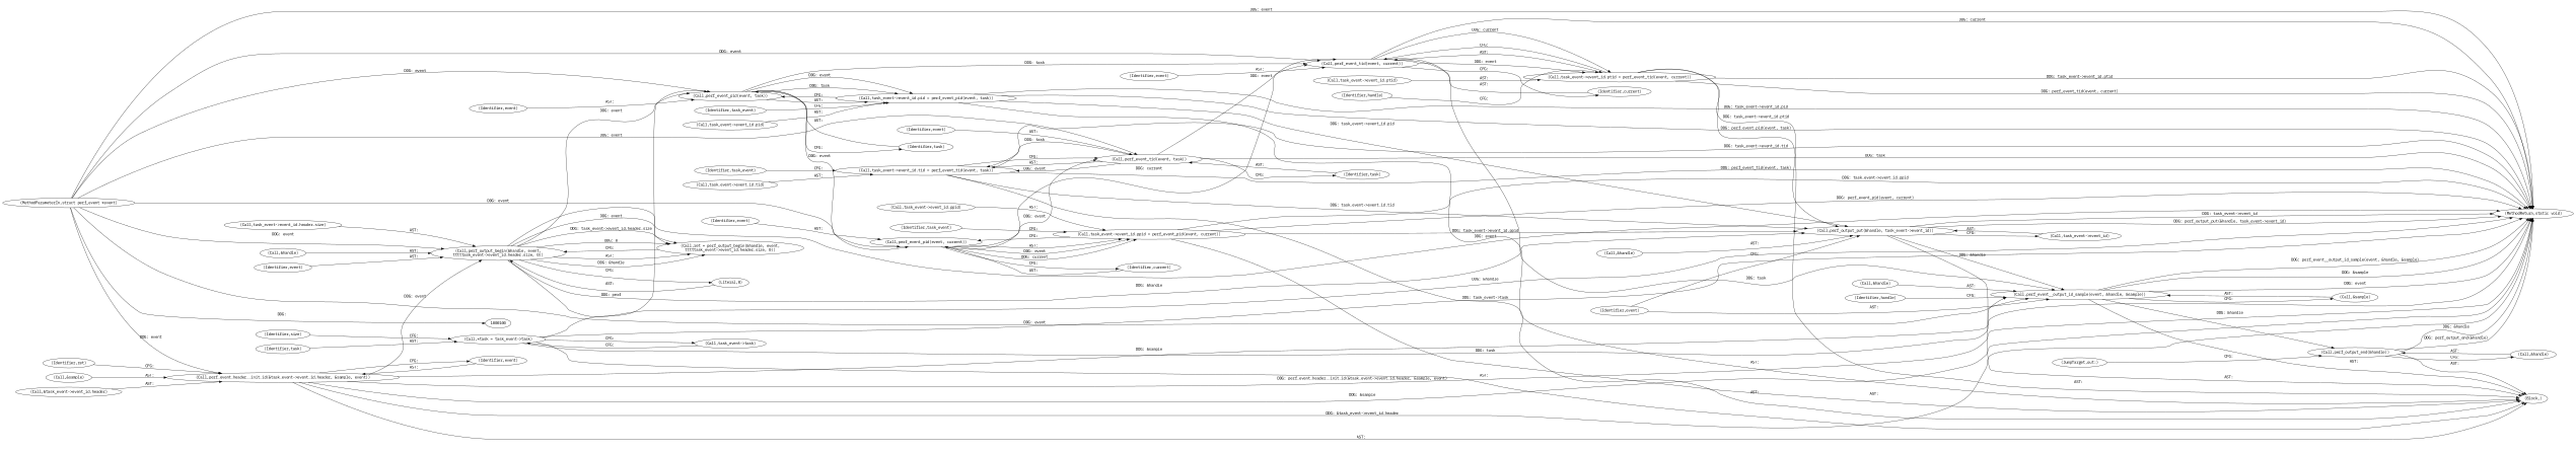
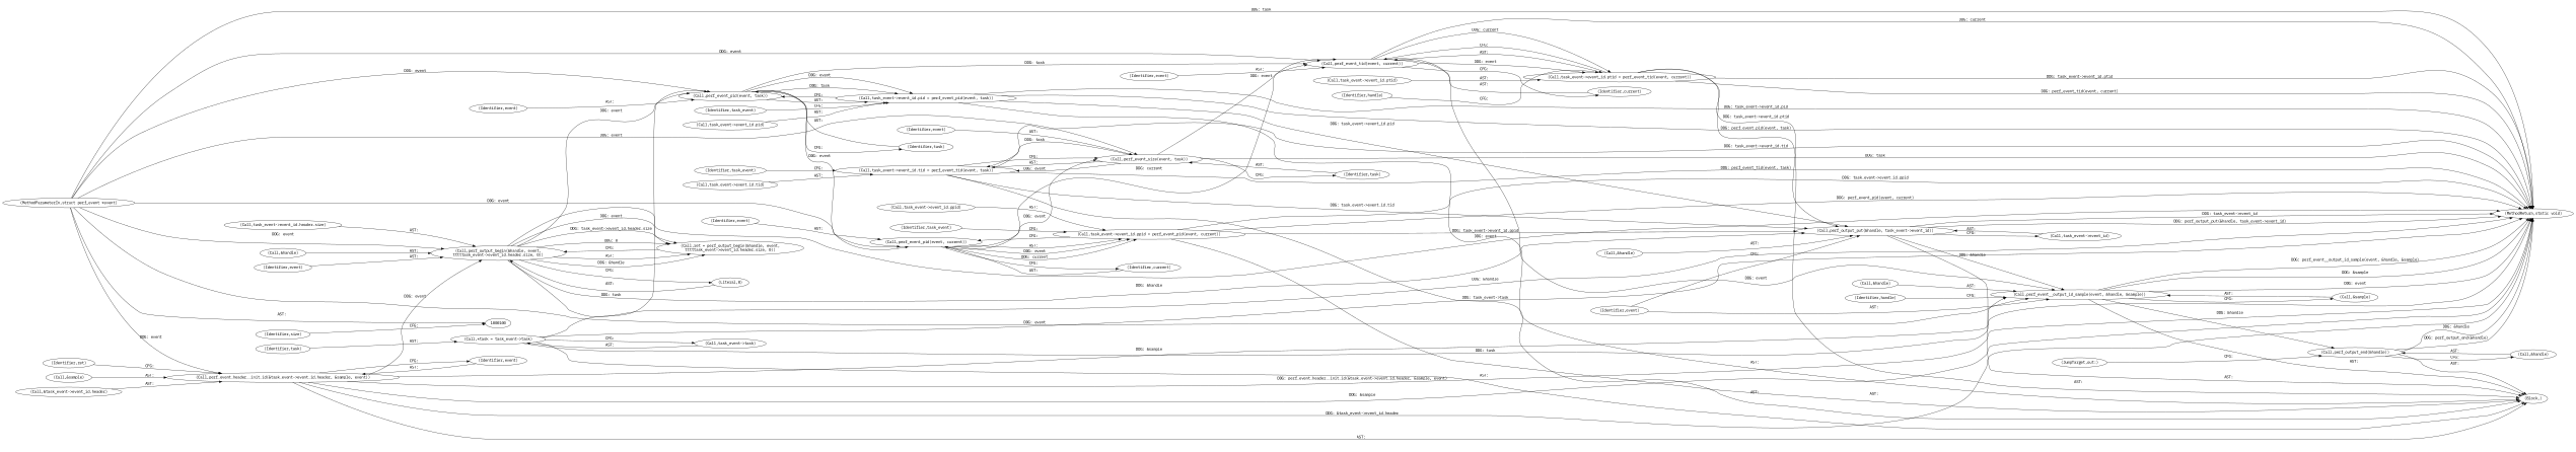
  digraph {
    fontname="IBM Plex Mono"
    rankdir=LR
    node [fontname="IBM Plex Mono"]
    edge [fontname="IBM Plex Mono"]
    n1 [label="(Call,perf_event__output_id_sample(event, &handle, &sample))"]
    n2 [label="(Call,perf_output_end(&handle))"]
    n3 [label="(Call,&sample)"]
    n4 [label="(MethodReturn,static void)"]
    n5 [label="(Block,)"]
    n6 [label="(Call,&handle)"]
    n7 [label="(Call,perf_event_tid(event, current))"]
    n8 [label="(Call,task_event->event_id.ptid = perf_event_tid(event, current))"]
    n9 [label="(Identifier,current)"]
    n10 [label="(Call,perf_output_put(&handle, task_event->event_id))"]
-   n11 [label="(Call,perf_event_tid(event, task))"]
+   n11 [label="(Call,perf_event_size(event, task))"]
    n12 [label="(Call,task_event->event_id.tid = perf_event_tid(event, task))"]
    n13 [label="(Identifier,task)"]
    n14 [label="(Call,perf_event_pid(event, current))"]
    n15 [label="(Call,task_event->event_id.ppid = perf_event_pid(event, current))"]
    n16 [label="(Identifier,current)"]
    n17 [label="(Call,perf_event_pid(event, task))"]
    n18 [label="(Call,task_event->event_id.pid = perf_event_pid(event, task))"]
    n19 [label="(Identifier,task)"]
    n20 [label="(Call,perf_output_begin(&handle, event,\n\t\t\t\ttask_event->event_id.header.size, 0))"]
    n21 [label="(Literal,0)"]
    n22 [label="(Call,ret = perf_output_begin(&handle, event,\n\t\t\t\ttask_event->event_id.header.size, 0))"]
    n23 [label="(Call,task_event->event_id)"]
    n24 [label="(Call,perf_event_header__init_id(&task_event->event_id.header, &sample, event))"]
    n25 [label="(Identifier,event)"]
    n26 [label="(MethodParameterIn,struct perf_event *event)"]
    1000100
    n28 [label="(Call,*task = task_event->task)"]
    n29 [label="(Call,task_event->task)"]
    n30 [label="(Call,&handle)"]
    n31 [label="(Call,&sample)"]
    n32 [label="(Identifier,event)"]
    n33 [label="(Identifier,size)"]
    n34 [label="(Call,task_event->event_id.ppid)"]
    n35 [label="(Identifier,event)"]
    n36 [label="(Identifier,task_event)"]
    n37 [label="(Call,&task_event->event_id.header)"]
    n38 [label="(Call,&handle)"]
    n39 [label="(Identifier,event)"]
    n40 [label="(Identifier,ret)"]
    n41 [label="(Identifier,task_event)"]
    n42 [label="(Call,&handle)"]
    n43 [label="(Identifier,event)"]
    n44 [label="(Identifier,event)"]
    n45 [label="(Identifier,task)"]
    n46 [label="(Call,task_event->event_id.ptid)"]
    n47 [label="(Identifier,event)"]
    n48 [label="(Identifier,handle)"]
    n49 [label="(Call,task_event->event_id.tid)"]
    n50 [label="(Identifier,task_event)"]
    n51 [label="(Call,task_event->event_id.pid)"]
    n52 [label="(JumpTarget,out:)"]
    n53 [label="(Call,task_event->event_id.header.size)"]
    n54 [label="(Identifier,handle)"]
    n1 -> n2 [label="DDG: &handle"]
    n1 -> n3 [label="CFG: "]
    n1 -> n4 [label="DDG: &sample"]
    n1 -> n4 [label="DDG: event"]
    n1 -> n4 [label="DDG: perf_event__output_id_sample(event, &handle, &sample)"]
    n1 -> n5 [label="AST: "]
    n2 -> n4 [label="DDG: &handle"]
    n2 -> n4 [label="DDG: perf_output_end(&handle)"]
    n2 -> n5 [label="AST: "]
    n2 -> n6 [label="CFG: "]
    n3 -> n1 [label="AST: "]
    n6 -> n2 [label="AST: "]
-   n7 -> n1 [label="DDG: task"]
+   n7 -> n1 [label="DDG: event"]
    n7 -> n4 [label="DDG: current"]
    n7 -> n8 [label="AST: "]
    n7 -> n8 [label="DDG: event"]
    n7 -> n8 [label="DDG: current"]
    n7 -> n9 [label="CFG: "]
    n8 -> n4 [label="DDG: task_event->event_id.ptid"]
    n8 -> n4 [label="DDG: perf_event_tid(event, current)"]
    n8 -> n5 [label="AST: "]
    n8 -> n7 [label="CFG: "]
    n8 -> n10 [label="DDG: task_event->event_id.ptid"]
    n9 -> n7 [label="AST: "]
    n10 -> n1 [label="DDG: &handle"]
    n10 -> n4 [label="DDG: perf_output_put(&handle, task_event->event_id)"]
    n10 -> n4 [label="DDG: task_event->event_id"]
    n10 -> n5 [label="AST: "]
    n10 -> n23 [label="CFG: "]
    n11 -> n4 [label="DDG: task"]
    n11 -> n7 [label="DDG: event"]
    n11 -> n12 [label="AST: "]
    n11 -> n12 [label="DDG: event"]
    n11 -> n12 [label="DDG: task"]
    n11 -> n13 [label="CFG: "]
    n12 -> n4 [label="DDG: task_event->event_id.tid"]
    n12 -> n4 [label="DDG: perf_event_tid(event, task)"]
    n12 -> n5 [label="AST: "]
    n12 -> n10 [label="DDG: task_event->event_id.tid"]
    n12 -> n11 [label="CFG: "]
    n13 -> n11 [label="AST: "]
    n14 -> n7 [label="DDG: current"]
    n14 -> n11 [label="DDG: event"]
    n14 -> n15 [label="AST: "]
    n14 -> n15 [label="DDG: event"]
    n14 -> n15 [label="DDG: current"]
    n14 -> n16 [label="CFG: "]
    n15 -> n4 [label="DDG: task_event->event_id.ppid"]
    n15 -> n4 [label="DDG: perf_event_pid(event, current)"]
    n15 -> n5 [label="AST: "]
    n15 -> n10 [label="DDG: task_event->event_id.ppid"]
    n15 -> n14 [label="CFG: "]
    n16 -> n14 [label="AST: "]
    n17 -> n7 [label="DDG: task"]
    n17 -> n14 [label="DDG: event"]
    n17 -> n18 [label="AST: "]
    n17 -> n18 [label="DDG: event"]
    n17 -> n18 [label="DDG: task"]
    n17 -> n19 [label="CFG: "]
    n18 -> n4 [label="DDG: task_event->event_id.pid"]
    n18 -> n4 [label="DDG: perf_event_pid(event, task)"]
    n18 -> n5 [label="AST: "]
    n18 -> n10 [label="DDG: task_event->event_id.pid"]
    n18 -> n17 [label="CFG: "]
    n19 -> n17 [label="AST: "]
    n20 -> n4 [label="DDG: &handle"]
    n20 -> n4 [label="DDG: event"]
    n20 -> n10 [label="DDG: &handle"]
    n20 -> n17 [label="DDG: event"]
    n20 -> n21 [label="CFG: "]
    n20 -> n22 [label="AST: "]
    n20 -> n22 [label="DDG: &handle"]
    n20 -> n22 [label="DDG: event"]
    n20 -> n22 [label="DDG: task_event->event_id.header.size"]
    n20 -> n22 [label="DDG: 0"]
    n21 -> n20 [label="AST: "]
    n22 -> n20 [label="CFG: "]
    n23 -> n10 [label="AST: "]
    n24 -> n1 [label="DDG: &sample"]
    n24 -> n4 [label="DDG: perf_event_header__init_id(&task_event->event_id.header, &sample, event)"]
    n24 -> n4 [label="DDG: &sample"]
    n24 -> n4 [label="DDG: &task_event->event_id.header"]
    n24 -> n5 [label="AST: "]
    n24 -> n20 [label="DDG: event"]
    n24 -> n25 [label="CFG: "]
    n25 -> n24 [label="AST: "]
    n26 -> n1 [label="DDG: event"]
-   n26 -> n4 [label="DDG: event"]
+   n26 -> n4 [label="DDG: task"]
    n26 -> n7 [label="DDG: event"]
    n26 -> n11 [label="DDG: event"]
    n26 -> n14 [label="DDG: event"]
    n26 -> n17 [label="DDG: event"]
    n26 -> n20 [label="DDG: event"]
    n26 -> n24 [label="DDG: event"]
-   n26 -> 1000100 [label="DDG: "]
+   n26 -> 1000100 [label="AST: "]
    n28 -> n4 [label="DDG: task"]
    n28 -> n4 [label="DDG: task_event->task"]
    n28 -> n5 [label="AST: "]
-   n28 -> n17 [label="DDG: perf"]
+   n28 -> n17 [label="DDG: task"]
    n28 -> n29 [label="CFG: "]
-   n29 -> n28 [label="CFG: "]
+   n29 -> n28 [label="AST: "]
    n30 -> n10 [label="AST: "]
    n31 -> n24 [label="AST: "]
    n32 -> n1 [label="AST: "]
    n32 -> n10 [label="CFG: "]
-   n33 -> n28 [label="CFG: "]
+   n33 -> 1000100 [label="CFG: "]
    n34 -> n15 [label="AST: "]
    n35 -> n11 [label="AST: "]
    n36 -> n18 [label="CFG: "]
    n37 -> n24 [label="AST: "]
    n38 -> n20 [label="AST: "]
    n39 -> n14 [label="AST: "]
    n40 -> n24 [label="CFG: "]
    n41 -> n12 [label="CFG: "]
    n42 -> n1 [label="AST: "]
    n43 -> n7 [label="AST: "]
    n44 -> n20 [label="AST: "]
    n45 -> n28 [label="AST: "]
    n46 -> n8 [label="AST: "]
    n47 -> n17 [label="AST: "]
    n48 -> n8 [label="CFG: "]
    n49 -> n12 [label="AST: "]
    n50 -> n15 [label="CFG: "]
    n51 -> n18 [label="AST: "]
    n52 -> n2 [label="CFG: "]
    n53 -> n20 [label="AST: "]
    n54 -> n1 [label="CFG: "]
  }
